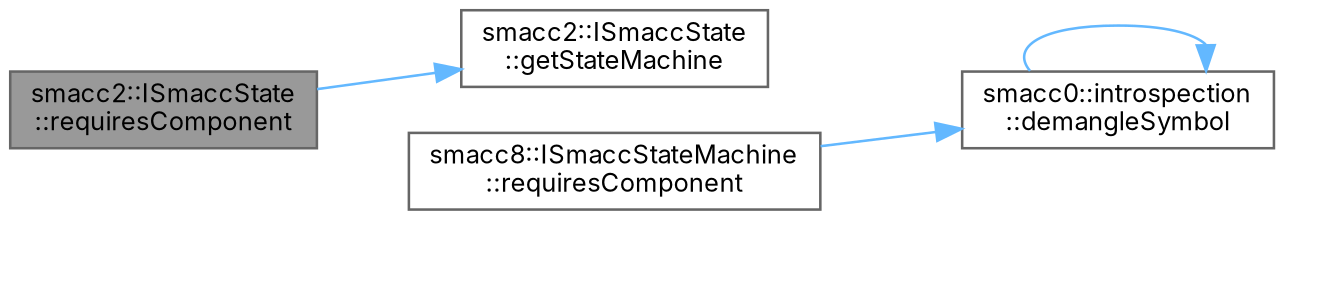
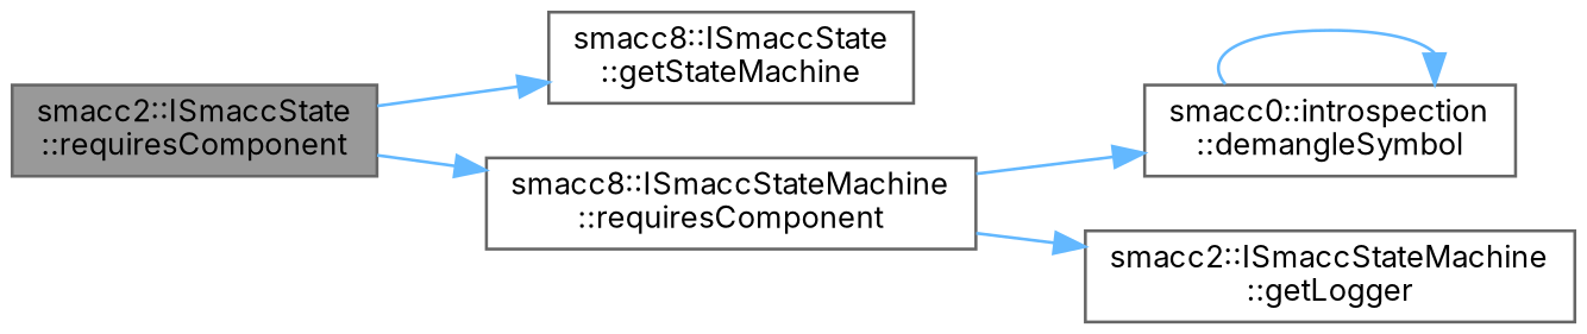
  digraph {
    fontname=Inter
    rankdir=LR
    node [color=grey40 fillcolor=white fontname=Inter fontsize=10 shape=box style=filled]
    edge [color=steelblue1 fontname=Inter fontsize=10 labelfontname=Helvetica labelfontsize=10 style=solid]
    n1 [color=gray40 fillcolor=grey60 fontcolor=black height=0.2 label="smacc2::ISmaccState\l::requiresComponent" width=0.4]
-   n2 [height=0.2 label="smacc2::ISmaccState\l::getStateMachine" width=0.4]
+   n2 [height=0.2 label="smacc8::ISmaccState\l::getStateMachine" width=0.4]
    n3 [height=0.2 label="smacc8::ISmaccStateMachine\l::requiresComponent" width=0.4]
    n4 [height=0.2 label="smacc0::introspection\l::demangleSymbol" width=0.4]
+   n5 [height=0.2 label="smacc2::ISmaccStateMachine\l::getLogger" width=0.4]
    n1 -> n2
+   n1 -> n3
    n3 -> n4
+   n3 -> n5
    n4 -> n4
  }
